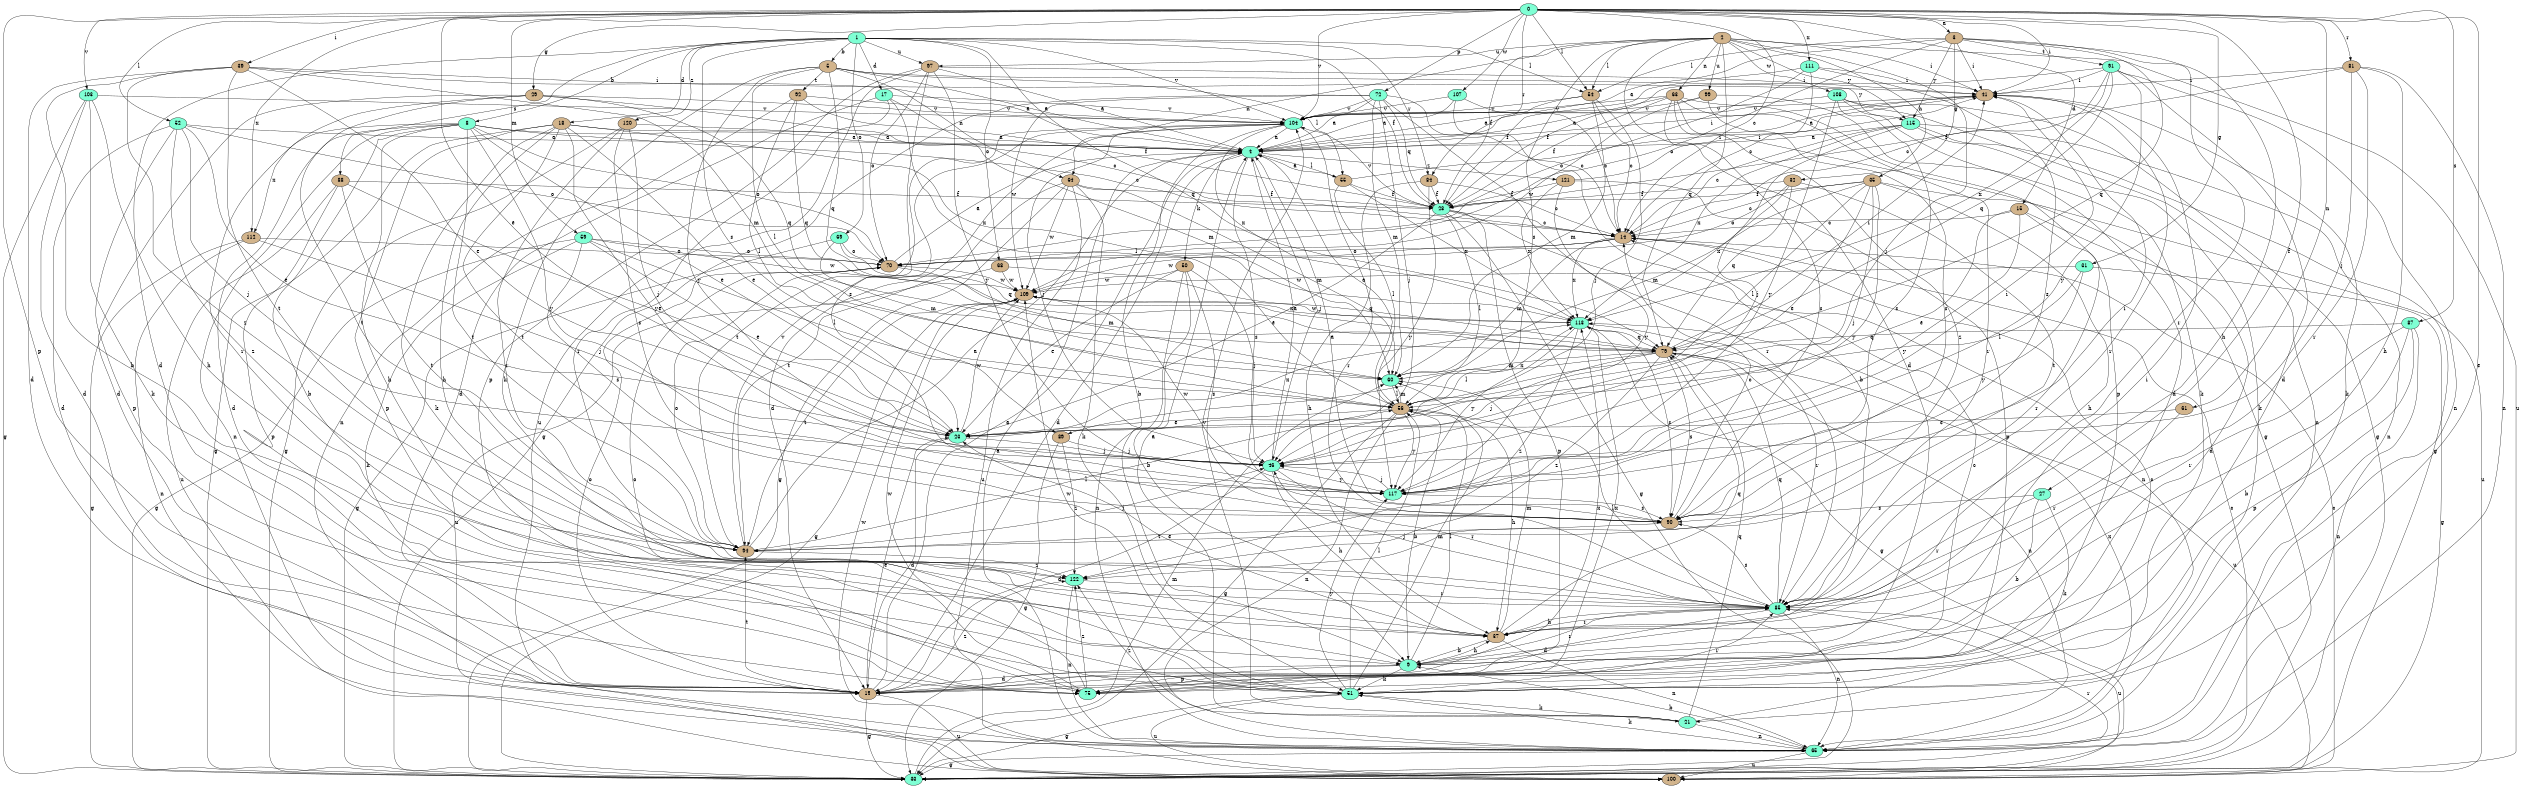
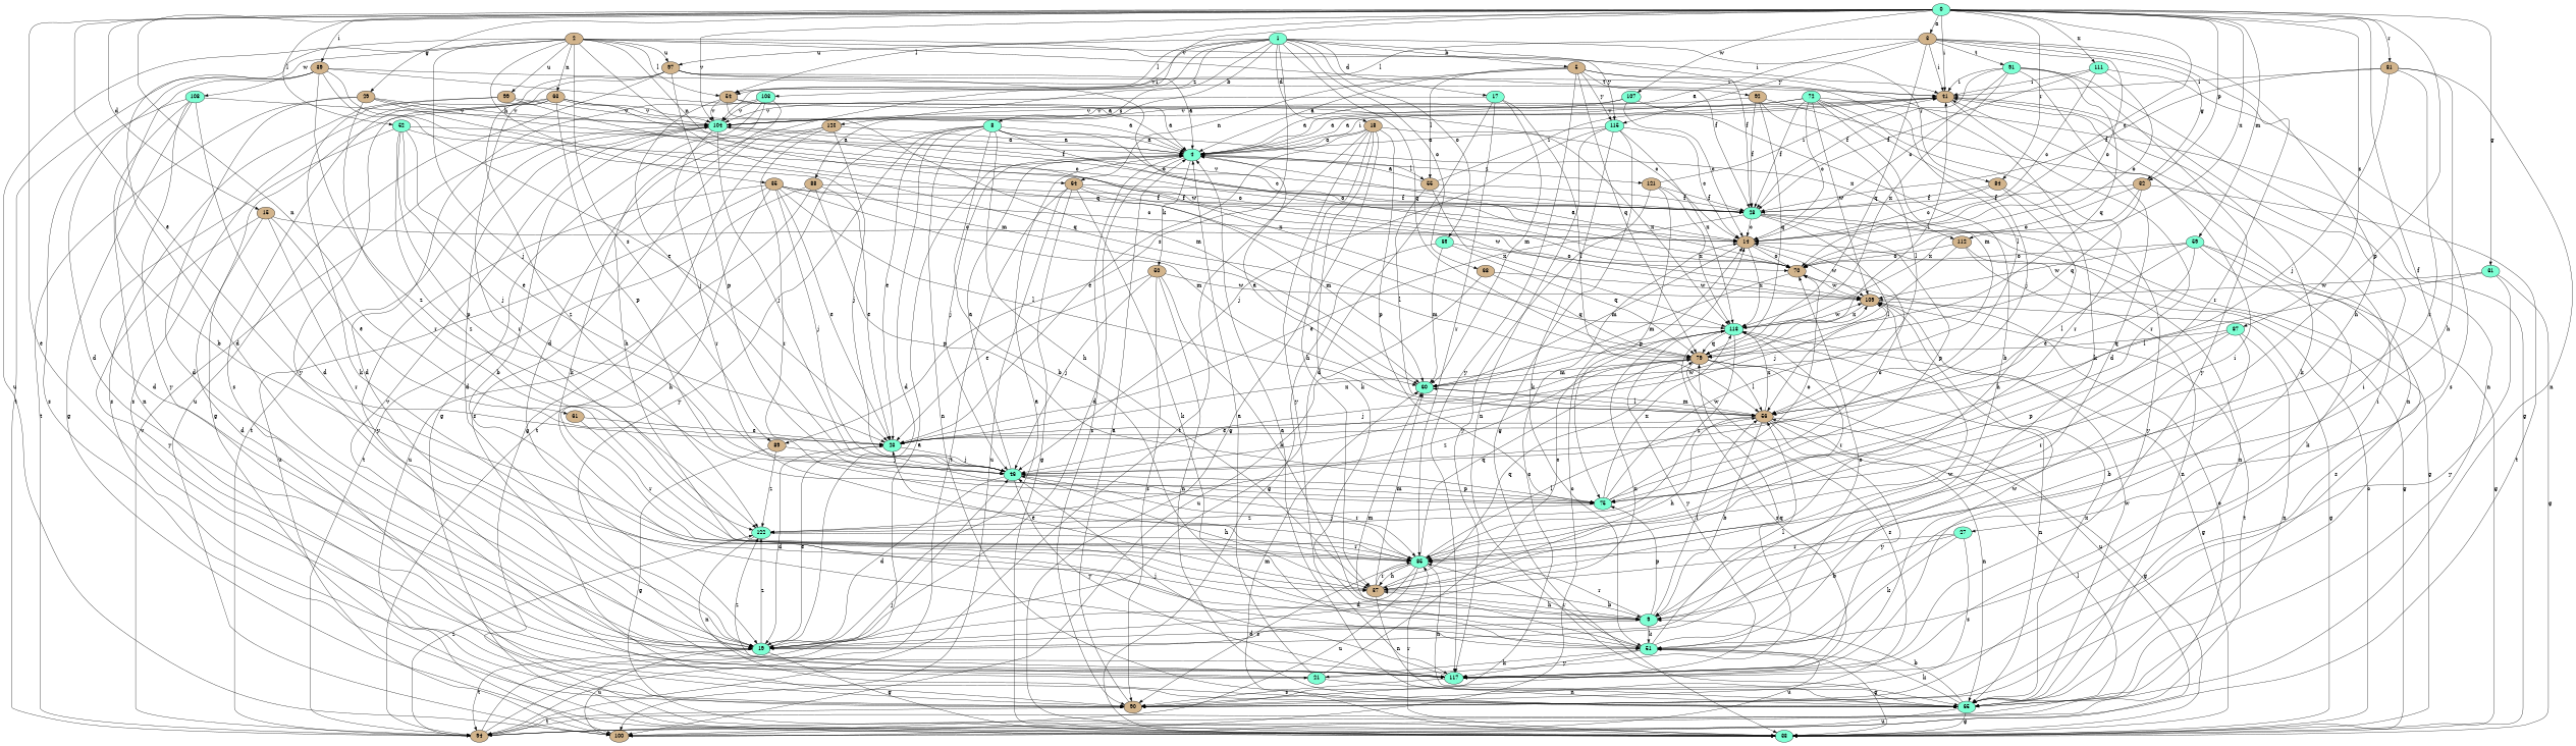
  strict digraph {
    node [fillcolor=tan style=filled]
    0 [fillcolor=aquamarine]
    3
    14
    15
    21 [fillcolor=aquamarine]
    23 [fillcolor=aquamarine]
    27 [fillcolor=aquamarine]
    29
    31 [fillcolor=aquamarine]
    39
    41
    52 [fillcolor=aquamarine]
    54
    59 [fillcolor=aquamarine]
    61
    72 [fillcolor=aquamarine]
    75 [fillcolor=aquamarine]
    81
    84
    87 [fillcolor=aquamarine]
    103 [fillcolor=aquamarine]
    104 [fillcolor=aquamarine]
    107 [fillcolor=aquamarine]
    111 [fillcolor=aquamarine]
    112
    79
    115 [fillcolor=aquamarine]
    4 [fillcolor=aquamarine]
    32
    37
    70
    85 [fillcolor=aquamarine]
    91 [fillcolor=aquamarine]
    60 [fillcolor=aquamarine]
    109
    113 [fillcolor=aquamarine]
-   19
+   19 [fillcolor=aquamarine]
    117 [fillcolor=aquamarine]
    65 [fillcolor=aquamarine]
    122 [fillcolor=aquamarine]
    46 [fillcolor=aquamarine]
    90
    51 [fillcolor=aquamarine]
    9 [fillcolor=aquamarine]
    94
    56
    33 [fillcolor=aquamarine]
    28 [fillcolor=aquamarine]
    1 [fillcolor=aquamarine]
    5
    8 [fillcolor=aquamarine]
    17 [fillcolor=aquamarine]
    18
    68
    69 [fillcolor=aquamarine]
    88
    89
    97
    120
    64
    55
    92
    100
    2
    35
    63
    99
    108 [fillcolor=aquamarine]
    50
    121
    0 -> 3 [label=a]
    0 -> 14 [label=c]
    0 -> 15 [label=d]
    0 -> 21 [label=e]
    0 -> 23 [label=e]
    0 -> 27 [label=f]
    0 -> 29 [label=g]
    0 -> 31 [label=g]
    0 -> 39 [label=i]
    0 -> 41 [label=i]
    0 -> 52 [label=l]
    0 -> 54 [label=l]
    0 -> 59 [label=m]
    0 -> 61 [label=n]
-   0 -> 72 [label=p]
+   0 -> 32 [label=p]
    0 -> 75 [label=p]
    0 -> 81 [label=r]
    0 -> 84 [label=r]
    0 -> 87 [label=s]
    0 -> 103 [label=v]
    0 -> 104 [label=v]
    0 -> 107 [label=w]
    0 -> 111 [label=x]
    0 -> 112 [label=x]
    3 -> 41 [label=i]
    3 -> 54 [label=l]
    3 -> 79 [label=q]
    3 -> 115 [label=y]
    3 -> 4 [label=a]
    3 -> 32 [label=g]
    3 -> 37 [label=h]
    3 -> 70 [label=o]
    3 -> 85 [label=r]
    3 -> 91 [label=t]
    14 -> 70 [label=o]
    14 -> 60 [label=m]
    14 -> 109 [label=w]
    14 -> 113 [label=x]
    15 -> 14 [label=c]
    15 -> 23 [label=e]
    15 -> 85 [label=r]
    15 -> 19 [label=d]
    15 -> 117 [label=y]
    21 -> 14 [label=c]
    21 -> 104 [label=v]
    21 -> 79 [label=q]
    21 -> 4 [label=a]
    21 -> 65 [label=n]
    21 -> 122 [label=z]
    23 -> 109 [label=w]
    23 -> 113 [label=x]
    23 -> 19 [label=d]
    23 -> 46 [label=j]
    27 -> 85 [label=r]
    27 -> 90 [label=s]
    27 -> 51 [label=k]
    27 -> 9 [label=b]
    29 -> 14 [label=c]
    29 -> 104 [label=v]
    29 -> 79 [label=q]
    29 -> 85 [label=r]
    29 -> 19 [label=d]
    29 -> 94 [label=t]
    31 -> 109 [label=w]
    31 -> 117 [label=y]
    31 -> 56 [label=l]
    31 -> 33 [label=g]
    39 -> 23 [label=e]
    39 -> 41 [label=i]
    39 -> 4 [label=a]
    39 -> 60 [label=m]
    39 -> 19 [label=d]
    39 -> 122 [label=z]
    39 -> 9 [label=b]
    39 -> 94 [label=t]
    41 -> 104 [label=v]
    41 -> 4 [label=a]
    41 -> 85 [label=r]
    41 -> 51 [label=k]
    52 -> 23 [label=e]
    52 -> 75 [label=p]
    52 -> 4 [label=a]
    52 -> 70 [label=o]
    52 -> 19 [label=d]
    52 -> 122 [label=z]
    52 -> 46 [label=j]
    54 -> 14 [label=c]
    54 -> 104 [label=v]
    54 -> 4 [label=a]
    54 -> 60 [label=m]
    54 -> 46 [label=j]
    59 -> 23 [label=e]
    59 -> 70 [label=o]
    59 -> 109 [label=w]
    59 -> 90 [label=s]
    59 -> 51 [label=k]
    59 -> 56 [label=l]
    59 -> 33 [label=g]
    61 -> 23 [label=e]
    61 -> 85 [label=r]
    72 -> 14 [label=c]
    72 -> 104 [label=v]
    72 -> 4 [label=a]
    72 -> 85 [label=r]
    72 -> 60 [label=m]
    72 -> 109 [label=w]
    72 -> 46 [label=j]
    72 -> 33 [label=g]
-   72 -> 28 [label=q]
+   72 -> 28 [label=f]
    75 -> 14 [label=c]
    75 -> 70 [label=o]
    75 -> 109 [label=w]
    75 -> 113 [label=x]
    75 -> 122 [label=z]
    81 -> 41 [label=i]
    81 -> 37 [label=h]
    81 -> 85 [label=r]
    81 -> 65 [label=n]
    81 -> 46 [label=j]
    81 -> 28 [label=f]
    84 -> 14 [label=c]
    84 -> 37 [label=h]
    84 -> 117 [label=y]
    84 -> 28 [label=f]
    87 -> 75 [label=p]
    87 -> 79 [label=q]
    87 -> 85 [label=r]
    87 -> 65 [label=n]
    87 -> 9 [label=b]
    103 -> 104 [label=v]
    103 -> 37 [label=h]
    103 -> 19 [label=d]
    103 -> 51 [label=k]
    103 -> 33 [label=g]
    104 -> 4 [label=a]
    104 -> 85 [label=r]
    104 -> 113 [label=x]
    104 -> 19 [label=d]
    104 -> 46 [label=j]
    104 -> 9 [label=b]
    104 -> 94 [label=t]
    107 -> 14 [label=c]
    107 -> 104 [label=v]
    107 -> 4 [label=a]
    107 -> 9 [label=b]
    111 -> 14 [label=c]
    111 -> 41 [label=i]
    111 -> 70 [label=o]
    111 -> 90 [label=s]
    111 -> 28 [label=f]
    112 -> 70 [label=o]
    112 -> 65 [label=n]
    112 -> 46 [label=j]
    112 -> 33 [label=g]
    79 -> 41 [label=i]
    79 -> 60 [label=m]
    79 -> 65 [label=n]
    79 -> 122 [label=z]
    79 -> 46 [label=j]
    79 -> 90 [label=s]
    79 -> 56 [label=l]
    79 -> 100 [label=u]
    115 -> 14 [label=c]
    115 -> 4 [label=a]
    115 -> 113 [label=x]
    115 -> 65 [label=n]
    115 -> 46 [label=j]
    115 -> 51 [label=k]
    115 -> 33 [label=g]
    4 -> 41 [label=i]
    4 -> 19 [label=d]
    4 -> 46 [label=j]
    4 -> 90 [label=s]
    4 -> 55 [label=l]
    4 -> 50 [label=k]
    4 -> 121 [label=z]
    32 -> 79 [label=q]
    32 -> 70 [label=o]
    32 -> 113 [label=x]
    32 -> 94 [label=t]
    32 -> 28 [label=f]
    37 -> 23 [label=e]
    37 -> 79 [label=q]
    37 -> 85 [label=r]
    37 -> 60 [label=m]
    37 -> 65 [label=n]
    37 -> 9 [label=b]
    70 -> 4 [label=a]
    70 -> 60 [label=m]
    70 -> 109 [label=w]
    85 -> 79 [label=q]
    85 -> 37 [label=h]
    85 -> 19 [label=d]
    85 -> 65 [label=n]
    85 -> 46 [label=j]
    85 -> 90 [label=s]
    85 -> 56 [label=l]
    85 -> 100 [label=u]
    91 -> 14 [label=c]
    91 -> 41 [label=i]
    91 -> 79 [label=q]
    91 -> 113 [label=x]
    91 -> 19 [label=d]
    91 -> 117 [label=y]
    91 -> 65 [label=n]
    91 -> 28 [label=f]
    60 -> 56 [label=l]
    109 -> 113 [label=x]
    109 -> 94 [label=t]
    109 -> 33 [label=g]
    113 -> 79 [label=q]
    113 -> 85 [label=r]
    113 -> 109 [label=w]
    113 -> 117 [label=y]
    113 -> 122 [label=z]
    113 -> 90 [label=s]
    113 -> 33 [label=g]
    19 -> 23 [label=e]
    19 -> 4 [label=a]
    19 -> 70 [label=o]
    19 -> 113 [label=x]
    19 -> 122 [label=z]
    19 -> 94 [label=t]
    19 -> 33 [label=g]
    19 -> 100 [label=u]
    117 -> 41 [label=i]
    117 -> 109 [label=w]
    117 -> 46 [label=j]
    117 -> 90 [label=s]
    65 -> 4 [label=a]
    65 -> 109 [label=w]
    65 -> 113 [label=x]
    65 -> 51 [label=k]
    65 -> 9 [label=b]
    65 -> 33 [label=g]
    65 -> 100 [label=u]
    122 -> 85 [label=r]
    122 -> 65 [label=n]
+   46 -> 75 [label=p]
    46 -> 4 [label=a]
    46 -> 37 [label=h]
    46 -> 85 [label=r]
    46 -> 19 [label=d]
    46 -> 117 [label=y]
    90 -> 14 [label=c]
    90 -> 41 [label=i]
    90 -> 4 [label=a]
    90 -> 94 [label=t]
    51 -> 21 [label=k]
    51 -> 85 [label=r]
    51 -> 60 [label=m]
    51 -> 109 [label=w]
    51 -> 117 [label=y]
    51 -> 56 [label=l]
    51 -> 33 [label=g]
    51 -> 100 [label=u]
    9 -> 41 [label=i]
    9 -> 75 [label=p]
    9 -> 37 [label=h]
    9 -> 85 [label=r]
    9 -> 19 [label=d]
    9 -> 51 [label=k]
    9 -> 56 [label=l]
    94 -> 104 [label=v]
    94 -> 4 [label=a]
    94 -> 70 [label=o]
    94 -> 122 [label=z]
    94 -> 46 [label=j]
    94 -> 56 [label=l]
    56 -> 23 [label=e]
    56 -> 4 [label=a]
    56 -> 37 [label=h]
    56 -> 60 [label=m]
    56 -> 113 [label=x]
    56 -> 117 [label=y]
    56 -> 65 [label=n]
    56 -> 9 [label=b]
    56 -> 33 [label=g]
    33 -> 14 [label=c]
    33 -> 85 [label=r]
    33 -> 60 [label=m]
    28 -> 14 [label=c]
    28 -> 23 [label=e]
    28 -> 75 [label=p]
    28 -> 104 [label=v]
    28 -> 65 [label=n]
    28 -> 56 [label=l]
    28 -> 33 [label=g]
    1 -> 54 [label=l]
    1 -> 84 [label=r]
    1 -> 104 [label=v]
    1 -> 79 [label=q]
    1 -> 19 [label=d]
    1 -> 28 [label=f]
    1 -> 5 [label=b]
    1 -> 8 [label=b]
    1 -> 17 [label=d]
    1 -> 18 [label=d]
    1 -> 68 [label=o]
    1 -> 69 [label=o]
    1 -> 88 [label=s]
    1 -> 89 [label=s]
    1 -> 97 [label=u]
    1 -> 120 [label=z]
    5 -> 79 [label=q]
    5 -> 115 [label=y]
    5 -> 4 [label=a]
    5 -> 117 [label=y]
    5 -> 51 [label=k]
    5 -> 56 [label=l]
    5 -> 64 [label=n]
    5 -> 55 [label=l]
    5 -> 92 [label=t]
    8 -> 14 [label=c]
    8 -> 23 [label=e]
    8 -> 112 [label=x]
    8 -> 4 [label=a]
    8 -> 37 [label=h]
    8 -> 70 [label=o]
    8 -> 19 [label=d]
    8 -> 117 [label=y]
    8 -> 65 [label=n]
    8 -> 9 [label=b]
    8 -> 94 [label=t]
    17 -> 104 [label=v]
    17 -> 85 [label=r]
    17 -> 60 [label=m]
    17 -> 19 [label=d]
    17 -> 56 [label=l]
    18 -> 23 [label=e]
    18 -> 75 [label=p]
    18 -> 4 [label=a]
    18 -> 37 [label=h]
    18 -> 113 [label=x]
    18 -> 117 [label=y]
    18 -> 51 [label=k]
    18 -> 94 [label=t]
    18 -> 33 [label=g]
    68 -> 79 [label=q]
    68 -> 109 [label=w]
    68 -> 100 [label=u]
    69 -> 79 [label=q]
    69 -> 70 [label=o]
    69 -> 60 [label=m]
    69 -> 33 [label=g]
    88 -> 23 [label=e]
    88 -> 75 [label=p]
    88 -> 94 [label=t]
    88 -> 28 [label=f]
    88 -> 100 [label=u]
    89 -> 122 [label=z]
    89 -> 46 [label=j]
    89 -> 33 [label=g]
    97 -> 41 [label=i]
    97 -> 75 [label=p]
    97 -> 4 [label=a]
    97 -> 70 [label=o]
    97 -> 117 [label=y]
    97 -> 90 [label=s]
    97 -> 100 [label=u]
    120 -> 4 [label=a]
    120 -> 85 [label=r]
    120 -> 46 [label=j]
    120 -> 90 [label=s]
    120 -> 33 [label=g]
    64 -> 60 [label=m]
    64 -> 109 [label=w]
    64 -> 51 [label=k]
    64 -> 94 [label=t]
    64 -> 33 [label=g]
    64 -> 28 [label=f]
    64 -> 100 [label=u]
    55 -> 41 [label=i]
    55 -> 4 [label=a]
    55 -> 113 [label=x]
    55 -> 56 [label=l]
    55 -> 28 [label=f]
    92 -> 104 [label=v]
    92 -> 79 [label=q]
    92 -> 65 [label=n]
    92 -> 56 [label=l]
    92 -> 28 [label=f]
    100 -> 14 [label=c]
    2 -> 41 [label=i]
    2 -> 54 [label=l]
    2 -> 79 [label=q]
    2 -> 115 [label=y]
    2 -> 19 [label=d]
    2 -> 46 [label=j]
    2 -> 28 [label=f]
    2 -> 89 [label=s]
    2 -> 97 [label=u]
    2 -> 64 [label=n]
    2 -> 100 [label=u]
    2 -> 35 [label=h]
    2 -> 63 [label=n]
    2 -> 99 [label=u]
    2 -> 108 [label=w]
    35 -> 14 [label=c]
    35 -> 23 [label=e]
    35 -> 37 [label=h]
    35 -> 60 [label=m]
    35 -> 117 [label=y]
    35 -> 46 [label=j]
    35 -> 56 [label=l]
    35 -> 28 [label=f]
    35 -> 100 [label=u]
    63 -> 75 [label=p]
    63 -> 104 [label=v]
    63 -> 4 [label=a]
    63 -> 85 [label=r]
    63 -> 122 [label=z]
    63 -> 90 [label=s]
    63 -> 33 [label=g]
    63 -> 28 [label=f]
    99 -> 104 [label=v]
    99 -> 109 [label=w]
    99 -> 90 [label=s]
    99 -> 51 [label=k]
    108 -> 104 [label=v]
    108 -> 19 [label=d]
    108 -> 117 [label=y]
    108 -> 65 [label=n]
    108 -> 90 [label=s]
    108 -> 33 [label=g]
    50 -> 23 [label=e]
    50 -> 109 [label=w]
    50 -> 65 [label=n]
    50 -> 46 [label=j]
    50 -> 90 [label=s]
    50 -> 9 [label=b]
    121 -> 41 [label=i]
    121 -> 75 [label=p]
    121 -> 113 [label=x]
    121 -> 117 [label=y]
    121 -> 28 [label=f]
  }
